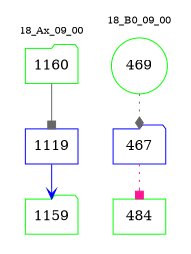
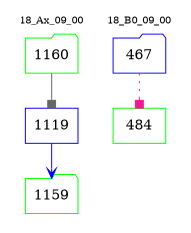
  digraph {
    node [color=green shape=folder]
    edge [arrowhead=box color=gray40 style=solid]
    n1 [label=1160]
    n2 [color=blue label=1119 shape=box]
    n3 [label=1159]
-   n4 [label=469 shape=circle]
    n5 [color=blue label=467]
    n6 [label=484 shape=box]
    subgraph cluster_1 {
      color=white
      fontsize=10
      label="18_Ax_09_00"
      n1
      n2
      n3
    }
    subgraph cluster_2 {
      color=white
      fontsize=10
      label="18_B0_09_00"
-     n4
      n5
      n6
    }
    n1 -> n2
    n2 -> n3 [arrowhead=vee color=blue]
-   n4 -> n5 [arrowhead=diamond style=dotted]
    n5 -> n6 [color=deeppink style=dotted]
  }
